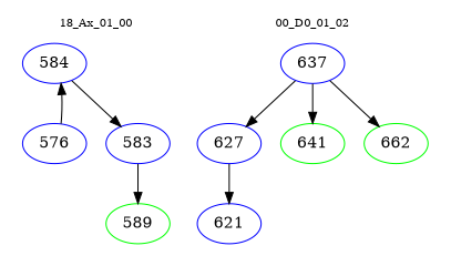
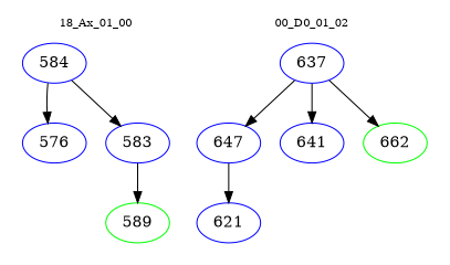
  digraph {
    node [color=blue]
    edge [color=black]
    n1 [label=584]
    n2 [label=576]
    n3 [label=583]
    n4 [color=green label=589]
    n5 [label=637]
-   n6 [label=627]
-   n7 [color=green label=641]
+   n6 [label=647]
+   n7 [label=641]
    n8 [color=green label=662]
    n9 [label=621]
    subgraph cluster_1 {
      color=white
      fontsize=10
      label="18_Ax_01_00"
      n1
      n2
      n3
      n4
    }
    subgraph cluster_2 {
      color=white
      fontsize=10
      label="00_D0_01_02"
      n5
      n6
      n7
      n8
      n9
    }
-   n2 -> n1
+   n1 -> n2
    n1 -> n3
    n3 -> n4
    n5 -> n6
    n5 -> n7
    n5 -> n8
    n6 -> n9
  }
